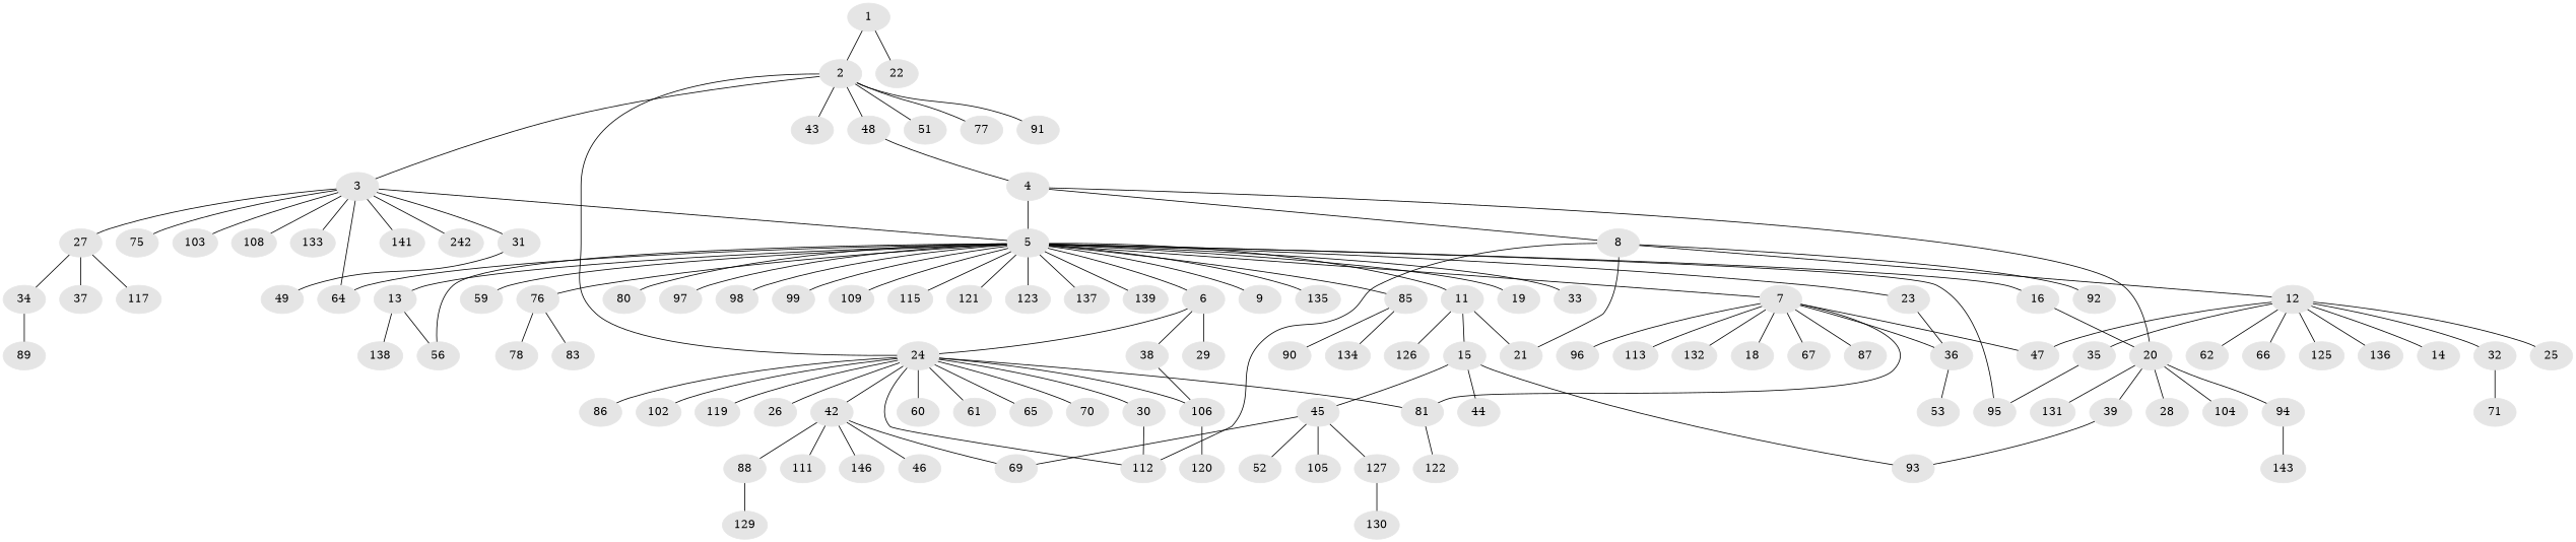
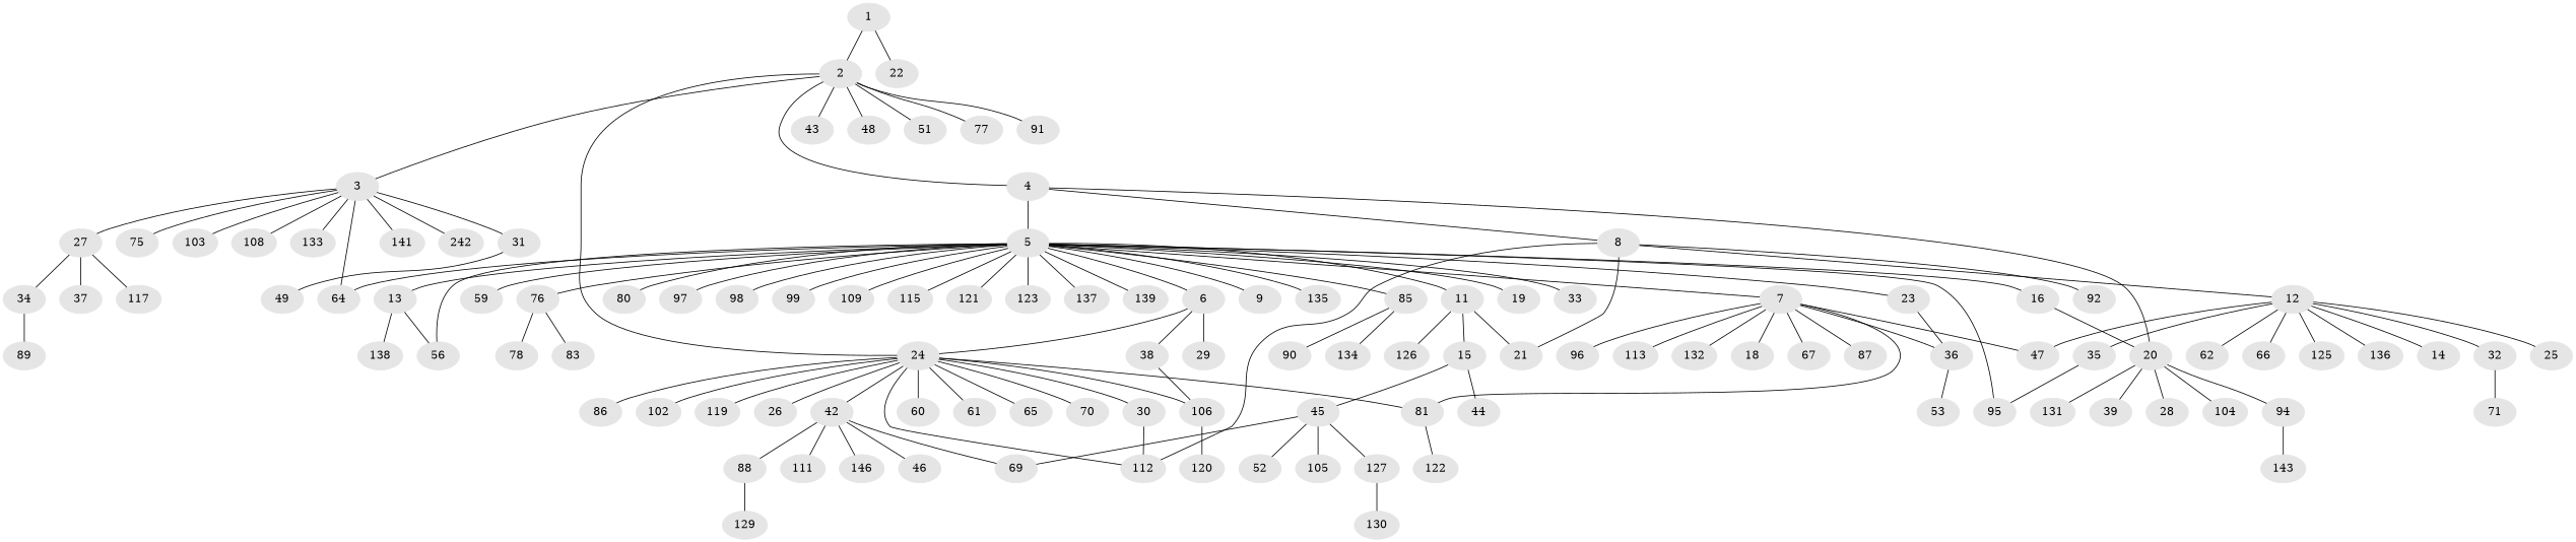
  graph {
    node [color=gray90 style=filled]
    2 [super="+58"]
    3 [super="+118"]
    4 [super="+73"]
    24 [super="+110"]
    43
    48
    51
    77
    91
    1
    22
    5 [super="+68"]
    27 [super="+101"]
    31
    64
    75
    103
    108
    133
    141
    n21 [label=242]
    8 [super="+114"]
    20 [super="+72"]
    81
    112 [super="+140"]
    26
    30
    42 [super="+128"]
    60
    61
    65
    70
    86
    102
    106
    119
    6
    7 [super="+17"]
    9
    11 [super="+54"]
    13 [super="+116"]
    16
    19
    23
    33
    56
    59
    76
    80
    85 [super="+100"]
    95
    97
    98
    99
    109
    115
    121
    123
    135
    137
    139
    34
    37 [super="+84"]
    117
    49
    12 [super="+57"]
    21
    92
    28
    39 [super="+63"]
    94
    104
    131
    29
    38
    18 [super="+107"]
    36 [super="+40"]
    47
    67
    87
    96
    113
    132
    15 [super="+145"]
    126
    138
    78
    83
    90
    134
    53
    122
    14
    25
    32 [super="+50"]
    35 [super="+41"]
    62 [super="+82"]
    66
    125
    136
    44 [super="+55"]
    45 [super="+74"]
-   93
    71 [super="+79"]
    69
    52
    105
    127 [super="+144"]
    143
    46
    88
    111
    146
    120
    89
    129
    130
    2 -- 3
-   48 -- 4
+   2 -- 4
    2 -- 24
    2 -- 43
    2 -- 48
    2 -- 51
    2 -- 77
    2 -- 91
-   3 -- 5
    3 -- 27
    3 -- 31
    3 -- 64
    3 -- 75
    3 -- 103
    3 -- 108
    3 -- 133
    3 -- 141
    3 -- n21
    4 -- 5
    4 -- 8
    4 -- 20
    24 -- 81
    24 -- 112
    24 -- 26
    24 -- 30
    24 -- 42
    24 -- 60
    24 -- 61
    24 -- 65
    24 -- 70
    24 -- 86
    24 -- 102
    24 -- 106
    24 -- 119
    1 -- 2
    1 -- 22
    5 -- 64
    5 -- 6
    5 -- 7
    5 -- 9
    5 -- 11
    5 -- 13
    5 -- 16
    5 -- 19
    5 -- 23
    5 -- 33
    5 -- 56
    5 -- 59
    5 -- 76
    5 -- 80
    5 -- 85
    5 -- 95
    5 -- 97
    5 -- 98
    5 -- 99
    5 -- 109
    5 -- 115
    5 -- 121
    5 -- 123
    5 -- 135
    5 -- 137
    5 -- 139
    27 -- 34
    27 -- 37
    27 -- 117
    31 -- 49
    8 -- 112
    8 -- 12
    8 -- 21
    8 -- 92
    20 -- 28
    20 -- 39
    20 -- 94
    20 -- 104
    20 -- 131
    81 -- 122
    30 -- 112
    42 -- 69
    42 -- 46
    42 -- 88
    42 -- 111
    42 -- 146
    106 -- 120
    6 -- 24
    6 -- 29
    6 -- 38
    7 -- 81
    7 -- 18
    7 -- 36
    7 -- 47
    7 -- 67
    7 -- 87
    7 -- 96
    7 -- 113
    7 -- 132
    11 -- 21
    11 -- 15
    11 -- 126
    13 -- 56
    13 -- 138
    16 -- 20
    23 -- 36
    76 -- 78
    76 -- 83
    85 -- 90
    85 -- 134
    34 -- 89
    12 -- 47
    12 -- 14
    12 -- 25
    12 -- 32
    12 -- 35
    12 -- 62
    12 -- 66
    12 -- 125
    12 -- 136
-   39 -- 93
    94 -- 143
    38 -- 106
    36 -- 53
    15 -- 44
    15 -- 45
-   15 -- 93
    32 -- 71
    35 -- 95
    45 -- 69
    45 -- 52
    45 -- 105
    45 -- 127
    127 -- 130
    88 -- 129
  }
